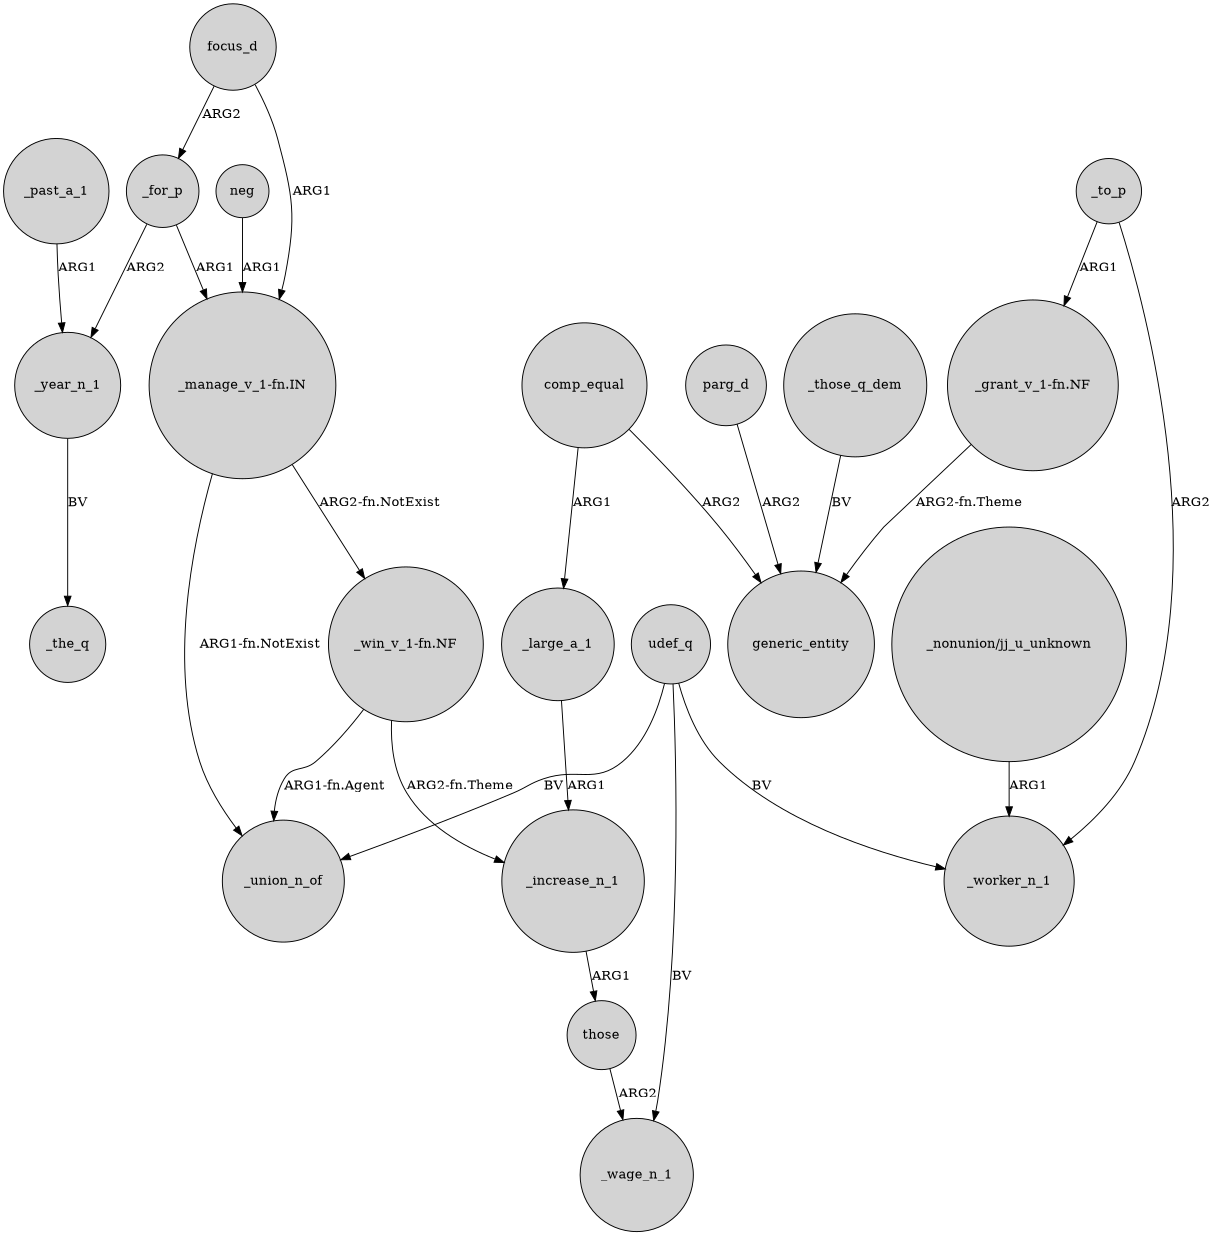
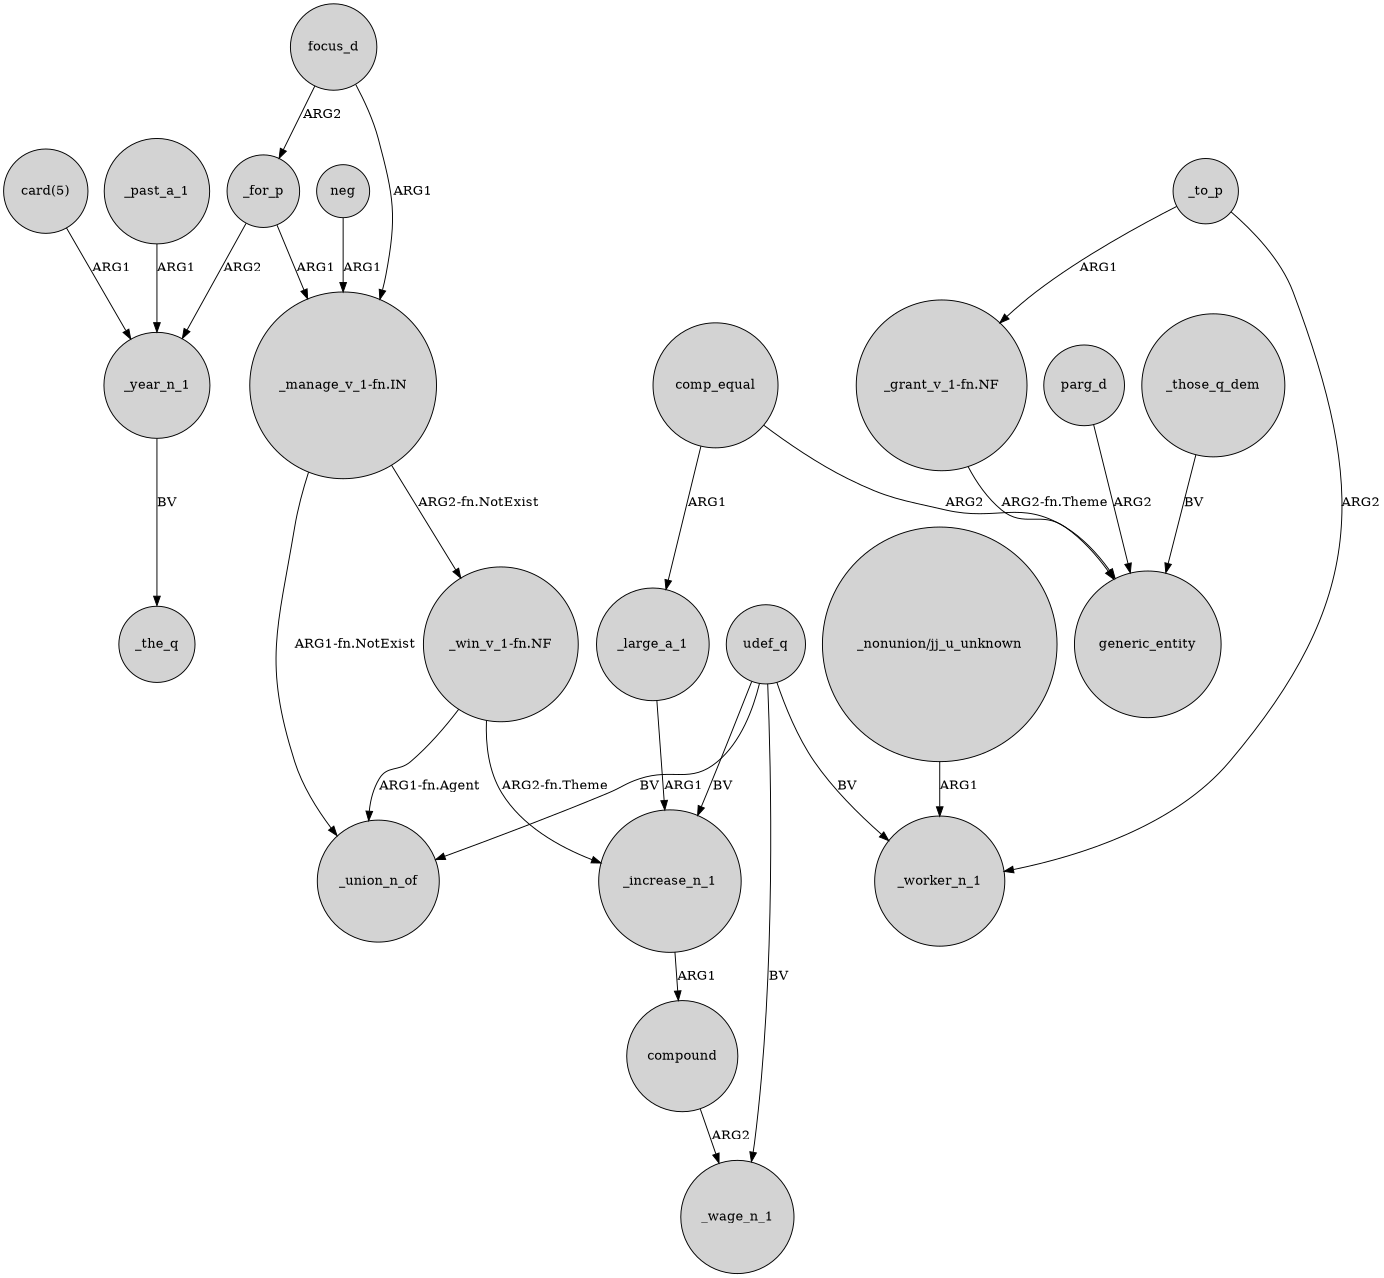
  digraph {
    node [shape=circle style=filled]
    comp_equal
    _large_a_1
    generic_entity
    _increase_n_1
-   compound [label=those]
+   compound
    _for_p
    _year_n_1
    "_manage_v_1-fn.IN"
    _the_q
    _union_n_of
    "_win_v_1-fn.NF"
+   "card(5)"
    udef_q
    _wage_n_1
    _worker_n_1
    parg_d
    "_grant_v_1-fn.NF"
    _to_p
    focus_d
    neg
    _past_a_1
    "_nonunion/jj_u_unknown"
    _those_q_dem
    comp_equal -> _large_a_1 [label=ARG1]
    comp_equal -> generic_entity [label=ARG2]
    _large_a_1 -> _increase_n_1 [label=ARG1]
    _increase_n_1 -> compound [label=ARG1]
    compound -> _wage_n_1 [label=ARG2]
    _for_p -> _year_n_1 [label=ARG2]
    _for_p -> "_manage_v_1-fn.IN" [label=ARG1]
    _year_n_1 -> _the_q [label=BV]
    "_manage_v_1-fn.IN" -> _union_n_of [label="ARG1-fn.NotExist"]
    "_manage_v_1-fn.IN" -> "_win_v_1-fn.NF" [label="ARG2-fn.NotExist"]
    "_win_v_1-fn.NF" -> _increase_n_1 [label="ARG2-fn.Theme"]
    "_win_v_1-fn.NF" -> _union_n_of [label="ARG1-fn.Agent"]
+   "card(5)" -> _year_n_1 [label=ARG1]
+   udef_q -> _increase_n_1 [label=BV]
    udef_q -> _union_n_of [label=BV]
    udef_q -> _wage_n_1 [label=BV]
    udef_q -> _worker_n_1 [label=BV]
    parg_d -> generic_entity [label=ARG2]
    "_grant_v_1-fn.NF" -> generic_entity [label="ARG2-fn.Theme"]
    _to_p -> _worker_n_1 [label=ARG2]
    _to_p -> "_grant_v_1-fn.NF" [label=ARG1]
    focus_d -> _for_p [label=ARG2]
    focus_d -> "_manage_v_1-fn.IN" [label=ARG1]
    neg -> "_manage_v_1-fn.IN" [label=ARG1]
    _past_a_1 -> _year_n_1 [label=ARG1]
    "_nonunion/jj_u_unknown" -> _worker_n_1 [label=ARG1]
    _those_q_dem -> generic_entity [label=BV]
  }
